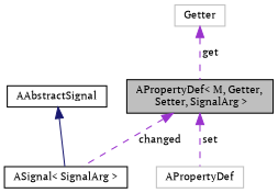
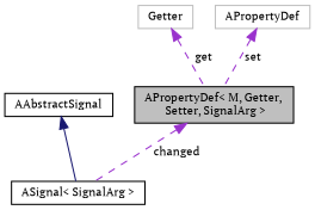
  digraph {
    fontname="PT Serif"
    node [color=black fillcolor=white fontname="PT Serif" fontsize=10 shape=record style=filled]
    edge [color=darkorchid3 dir=back fontname="PT Serif" fontsize=10 labelfontname=Helvetica labelfontsize=10 style=dashed]
    n1 [fillcolor=grey75 fontcolor=black height=0.2 label="APropertyDef\< M, Getter,\l Setter, SignalArg \>" width=0.4]
    n2 [height=0.2 label="ASignal\< SignalArg \>" width=0.4]
    n3 [height=0.2 label=AAbstractSignal width=0.4]
    n4 [color=grey75 height=0.2 label=Getter width=0.4]
    n5 [color=grey75 height=0.2 label=APropertyDef width=0.4]
    n1 -> n2 [label=" changed"]
    n3 -> n2 [color=midnightblue style=solid]
    n4 -> n1 [label=" get"]
-   n1 -> n5 [label=" set"]
+   n5 -> n1 [label=" set"]
  }
